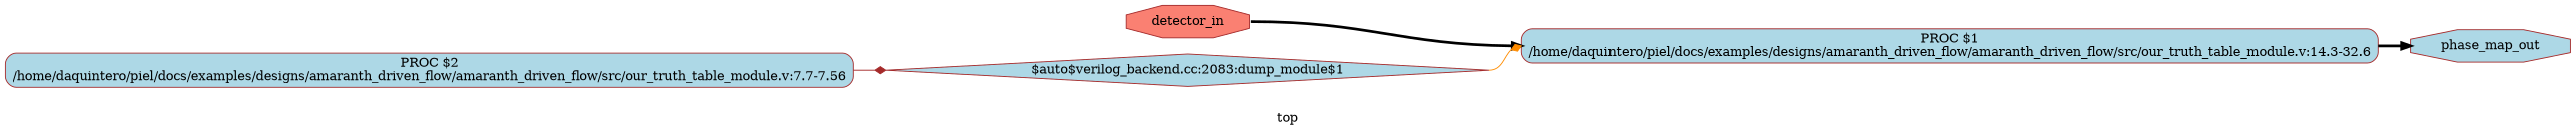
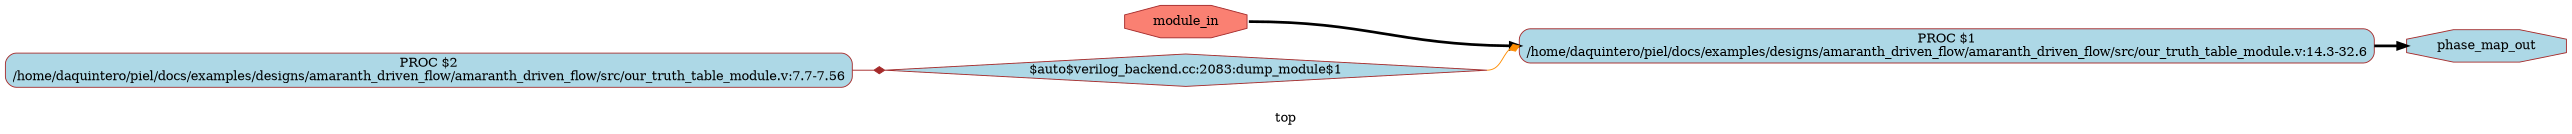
  digraph {
    label=top
    rankdir=LR
    remincross=true
    node [color=brown fontcolor=black shape=octagon style=filled fillcolor=lightblue]
    edge [color=black fontcolor=black headport=w tailport=e arrowhead=normal]
    n1 [label=phase_map_out]
-   n2 [label=detector_in fillcolor=salmon]
+   n2 [label=module_in fillcolor=salmon]
    n3 [label="PROC $1\n/home/daquintero/piel/docs/examples/designs/amaranth_driven_flow/amaranth_driven_flow/src/our_truth_table_module.v:14.3-32.6" shape=box style="rounded,filled" fontcolor=""]
    n4 [label="$auto$verilog_backend.cc:2083:dump_module$1" shape=diamond]
    n5 [label="PROC $2\n/home/daquintero/piel/docs/examples/designs/amaranth_driven_flow/amaranth_driven_flow/src/our_truth_table_module.v:7.7-7.56" shape=box style="rounded,filled" fontcolor=""]
    n2 -> n3 [style="setlinewidth(3)"]
    n3 -> n1 [style="setlinewidth(3)"]
    n4 -> n3 [color=darkorange arrowhead=diamond]
    n5 -> n4 [color=brown arrowhead=diamond]
  }
